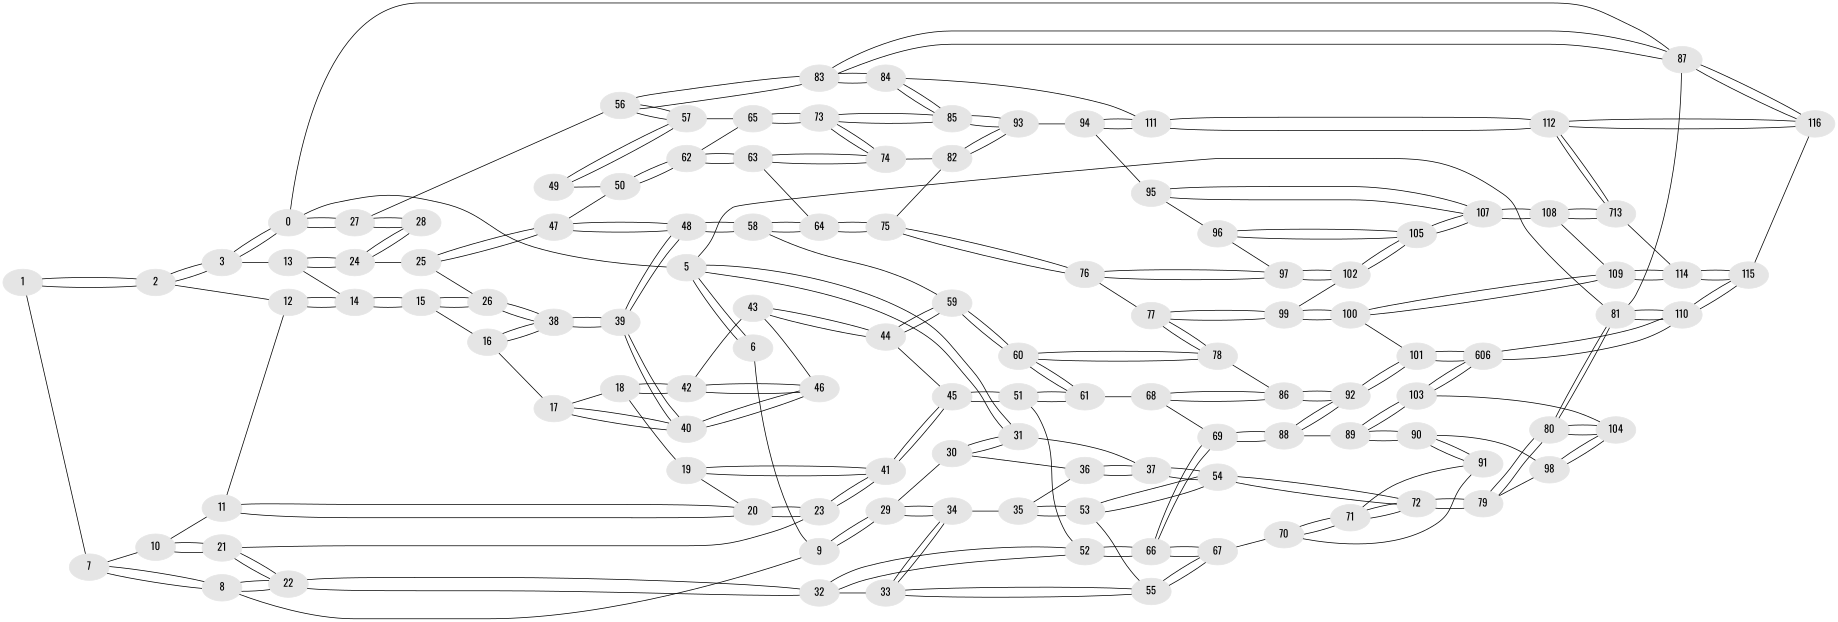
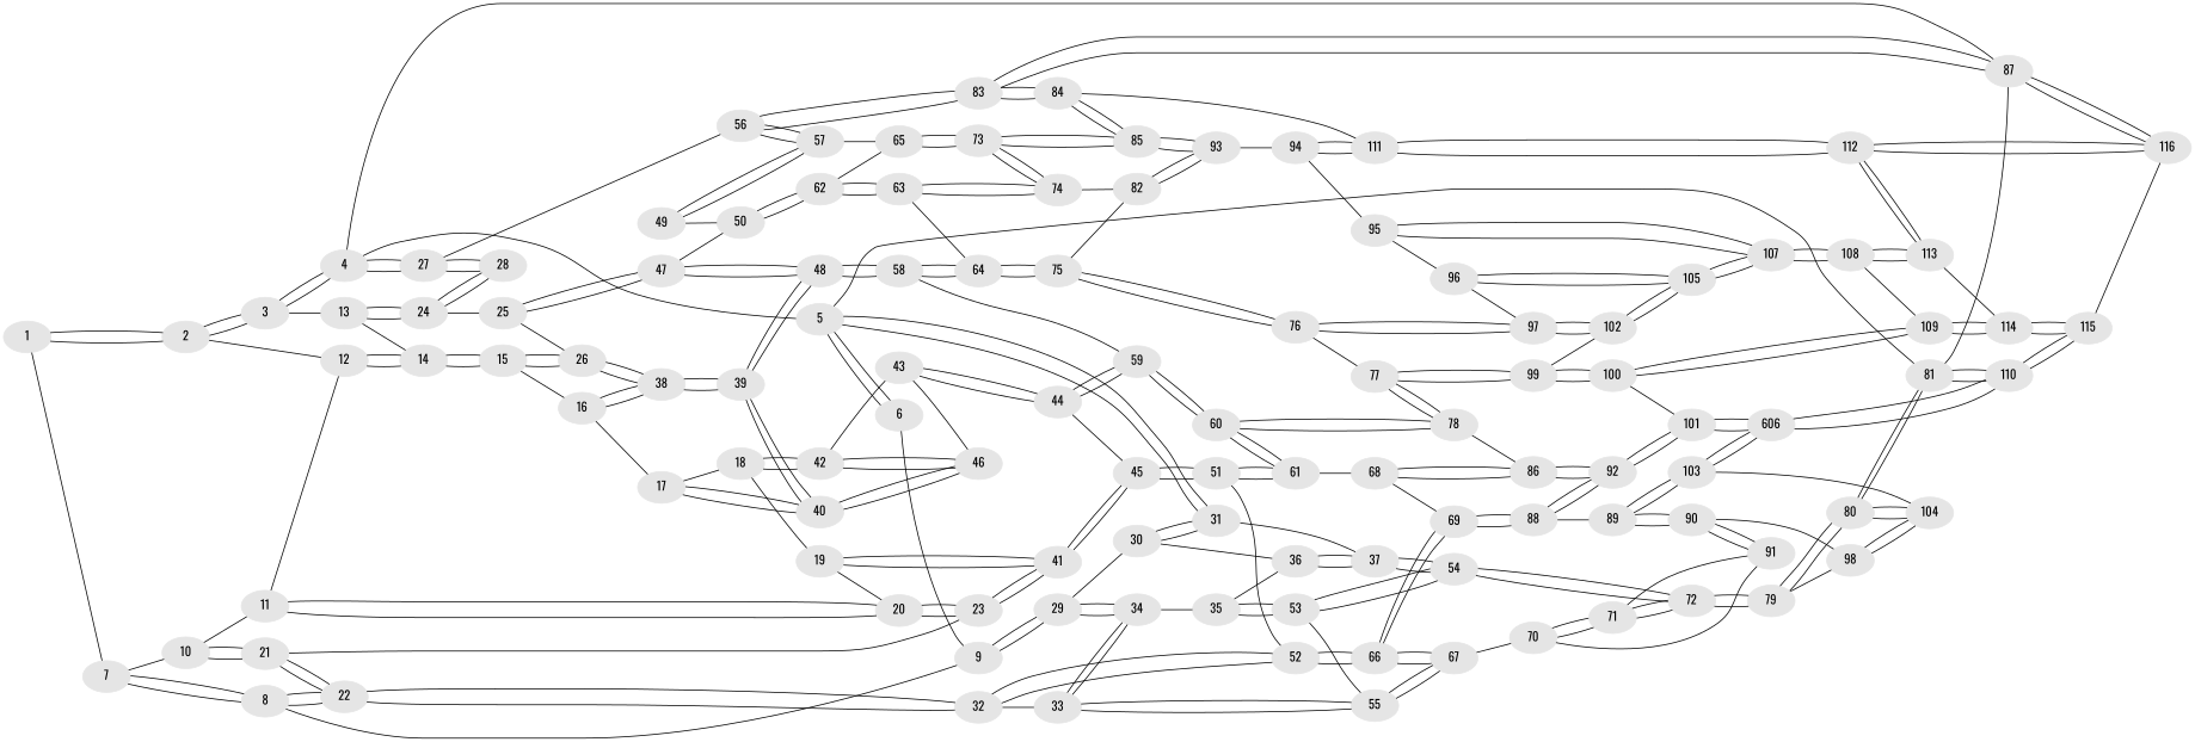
  graph {
    fontname=Oswald
    rankdir=LR
    node [color=gray90 fontname=Oswald style=filled]
    edge [fontname=Oswald]
    1
    2
    7
    3
    12
    8
    10
-   4 [label=0]
+   4
    13
    14
    5
    27
    87
    24
    6
    31
    81
    28
    56
    116
    9
    37
    110
    29
    22
    11
    21
    32
    30
    34
    20
    23
    15
    25
    16
    26
    17
    38
    18
    40
    39
    19
    42
    46
    41
    43
    45
    33
    52
    47
    48
    50
    57
    83
    49
    36
    35
    54
    55
    66
    67
    53
    72
    58
    51
    44
    59
    60
    61
    62
    64
    65
    63
    68
    69
    79
    70
    84
    73
    75
    78
    86
    74
    82
    76
    85
    88
    71
    91
    92
    89
    80
    98
    93
    77
    97
    99
    102
    100
    104
    115
    94
    111
    112
    101
    90
    103
    n108 [label=606]
    95
    96
    107
    105
    108
    109
    114
-   113 [label=713]
+   113
    1 -- 2
    1 -- 2
    1 -- 7
    2 -- 3
    2 -- 3
    2 -- 12
    7 -- 8
    7 -- 8
    7 -- 10
    3 -- 4
    3 -- 4
    3 -- 13
    12 -- 14
    12 -- 14
    8 -- 9
    8 -- 22
    8 -- 22
    10 -- 11
    10 -- 21
    10 -- 21
    4 -- 5
    4 -- 27
    4 -- 27
    4 -- 87
    13 -- 14
    13 -- 24
    13 -- 24
    14 -- 15
    14 -- 15
    5 -- 6
    5 -- 6
    5 -- 31
    5 -- 31
    5 -- 81
    27 -- 28
    27 -- 28
    27 -- 56
    87 -- 116
    87 -- 116
    24 -- 28
    24 -- 28
    24 -- 25
    6 -- 9
    31 -- 37
    81 -- 87
    81 -- 110
    81 -- 110
    56 -- 57
    56 -- 57
    56 -- 83
    56 -- 83
    9 -- 29
    9 -- 29
    37 -- 54
    37 -- 54
    110 -- 115
    110 -- 115
    29 -- 30
    29 -- 34
    29 -- 34
    22 -- 32
    22 -- 32
    11 -- 12
    11 -- 20
    11 -- 20
    21 -- 22
    21 -- 22
    21 -- 23
    32 -- 33
    32 -- 52
    32 -- 52
    30 -- 31
    30 -- 31
    30 -- 36
    34 -- 35
    20 -- 23
    20 -- 23
    23 -- 41
    23 -- 41
    15 -- 16
    15 -- 26
    15 -- 26
    25 -- 26
    25 -- 47
    25 -- 47
    16 -- 17
    16 -- 38
    16 -- 38
    26 -- 38
    26 -- 38
    17 -- 18
    17 -- 40
    17 -- 40
    38 -- 39
    38 -- 39
    18 -- 19
    18 -- 42
    18 -- 42
    40 -- 46
    40 -- 46
    39 -- 40
    39 -- 40
    39 -- 48
    39 -- 48
    19 -- 20
    19 -- 41
    19 -- 41
    42 -- 46
    42 -- 46
    42 -- 43
    41 -- 45
    41 -- 45
    43 -- 46
    43 -- 44
    43 -- 44
    45 -- 51
    45 -- 51
    33 -- 34
    33 -- 34
    33 -- 55
    33 -- 55
    52 -- 66
    52 -- 66
    47 -- 48
    47 -- 48
    47 -- 50
    48 -- 58
    48 -- 58
    50 -- 62
    50 -- 62
    57 -- 65
    83 -- 87
    83 -- 87
    83 -- 84
    83 -- 84
    49 -- 50
    49 -- 57
    49 -- 57
    36 -- 37
    36 -- 37
    35 -- 36
    35 -- 53
    35 -- 53
    54 -- 72
    54 -- 72
    55 -- 67
    55 -- 67
    66 -- 67
    66 -- 67
    66 -- 69
    66 -- 69
    67 -- 70
    53 -- 54
    53 -- 54
    53 -- 55
    72 -- 79
    72 -- 79
    58 -- 59
    58 -- 64
    58 -- 64
    51 -- 52
    51 -- 61
    51 -- 61
    44 -- 45
    44 -- 59
    44 -- 59
    59 -- 60
    59 -- 60
    60 -- 61
    60 -- 61
    60 -- 78
    60 -- 78
    61 -- 68
    62 -- 65
    62 -- 63
    62 -- 63
    64 -- 75
    64 -- 75
    65 -- 73
    65 -- 73
    63 -- 64
    63 -- 74
    63 -- 74
    68 -- 69
    68 -- 86
    68 -- 86
    69 -- 88
    69 -- 88
    79 -- 80
    79 -- 80
    79 -- 98
    70 -- 71
    70 -- 71
    70 -- 91
    84 -- 85
    84 -- 85
    84 -- 111
    73 -- 74
    73 -- 74
    73 -- 85
    73 -- 85
    75 -- 82
    75 -- 76
    75 -- 76
    78 -- 86
    86 -- 92
    86 -- 92
    74 -- 82
    82 -- 93
    82 -- 93
    76 -- 77
    76 -- 97
    76 -- 97
    85 -- 93
    85 -- 93
    88 -- 92
    88 -- 92
    88 -- 89
    71 -- 72
    71 -- 72
    71 -- 91
    92 -- 101
    92 -- 101
    89 -- 90
    89 -- 90
    89 -- 103
    89 -- 103
    80 -- 81
    80 -- 81
    80 -- 104
    80 -- 104
    98 -- 104
    98 -- 104
    93 -- 94
    77 -- 78
    77 -- 78
    77 -- 99
    77 -- 99
    97 -- 102
    97 -- 102
    99 -- 102
    99 -- 100
    99 -- 100
    102 -- 105
    102 -- 105
    100 -- 101
    100 -- 109
    100 -- 109
    115 -- 116
    94 -- 111
    94 -- 111
    94 -- 95
    111 -- 112
    111 -- 112
    112 -- 116
    112 -- 116
    112 -- 113
    112 -- 113
    101 -- n108
    101 -- n108
    90 -- 91
    90 -- 91
    90 -- 98
    103 -- 104
    103 -- n108
    103 -- n108
    n108 -- 110
    n108 -- 110
    95 -- 96
    95 -- 107
    95 -- 107
    96 -- 97
    96 -- 105
    96 -- 105
    107 -- 108
    107 -- 108
    105 -- 107
    105 -- 107
    108 -- 109
    108 -- 113
    108 -- 113
    109 -- 114
    109 -- 114
    114 -- 115
    114 -- 115
    113 -- 114
  }
